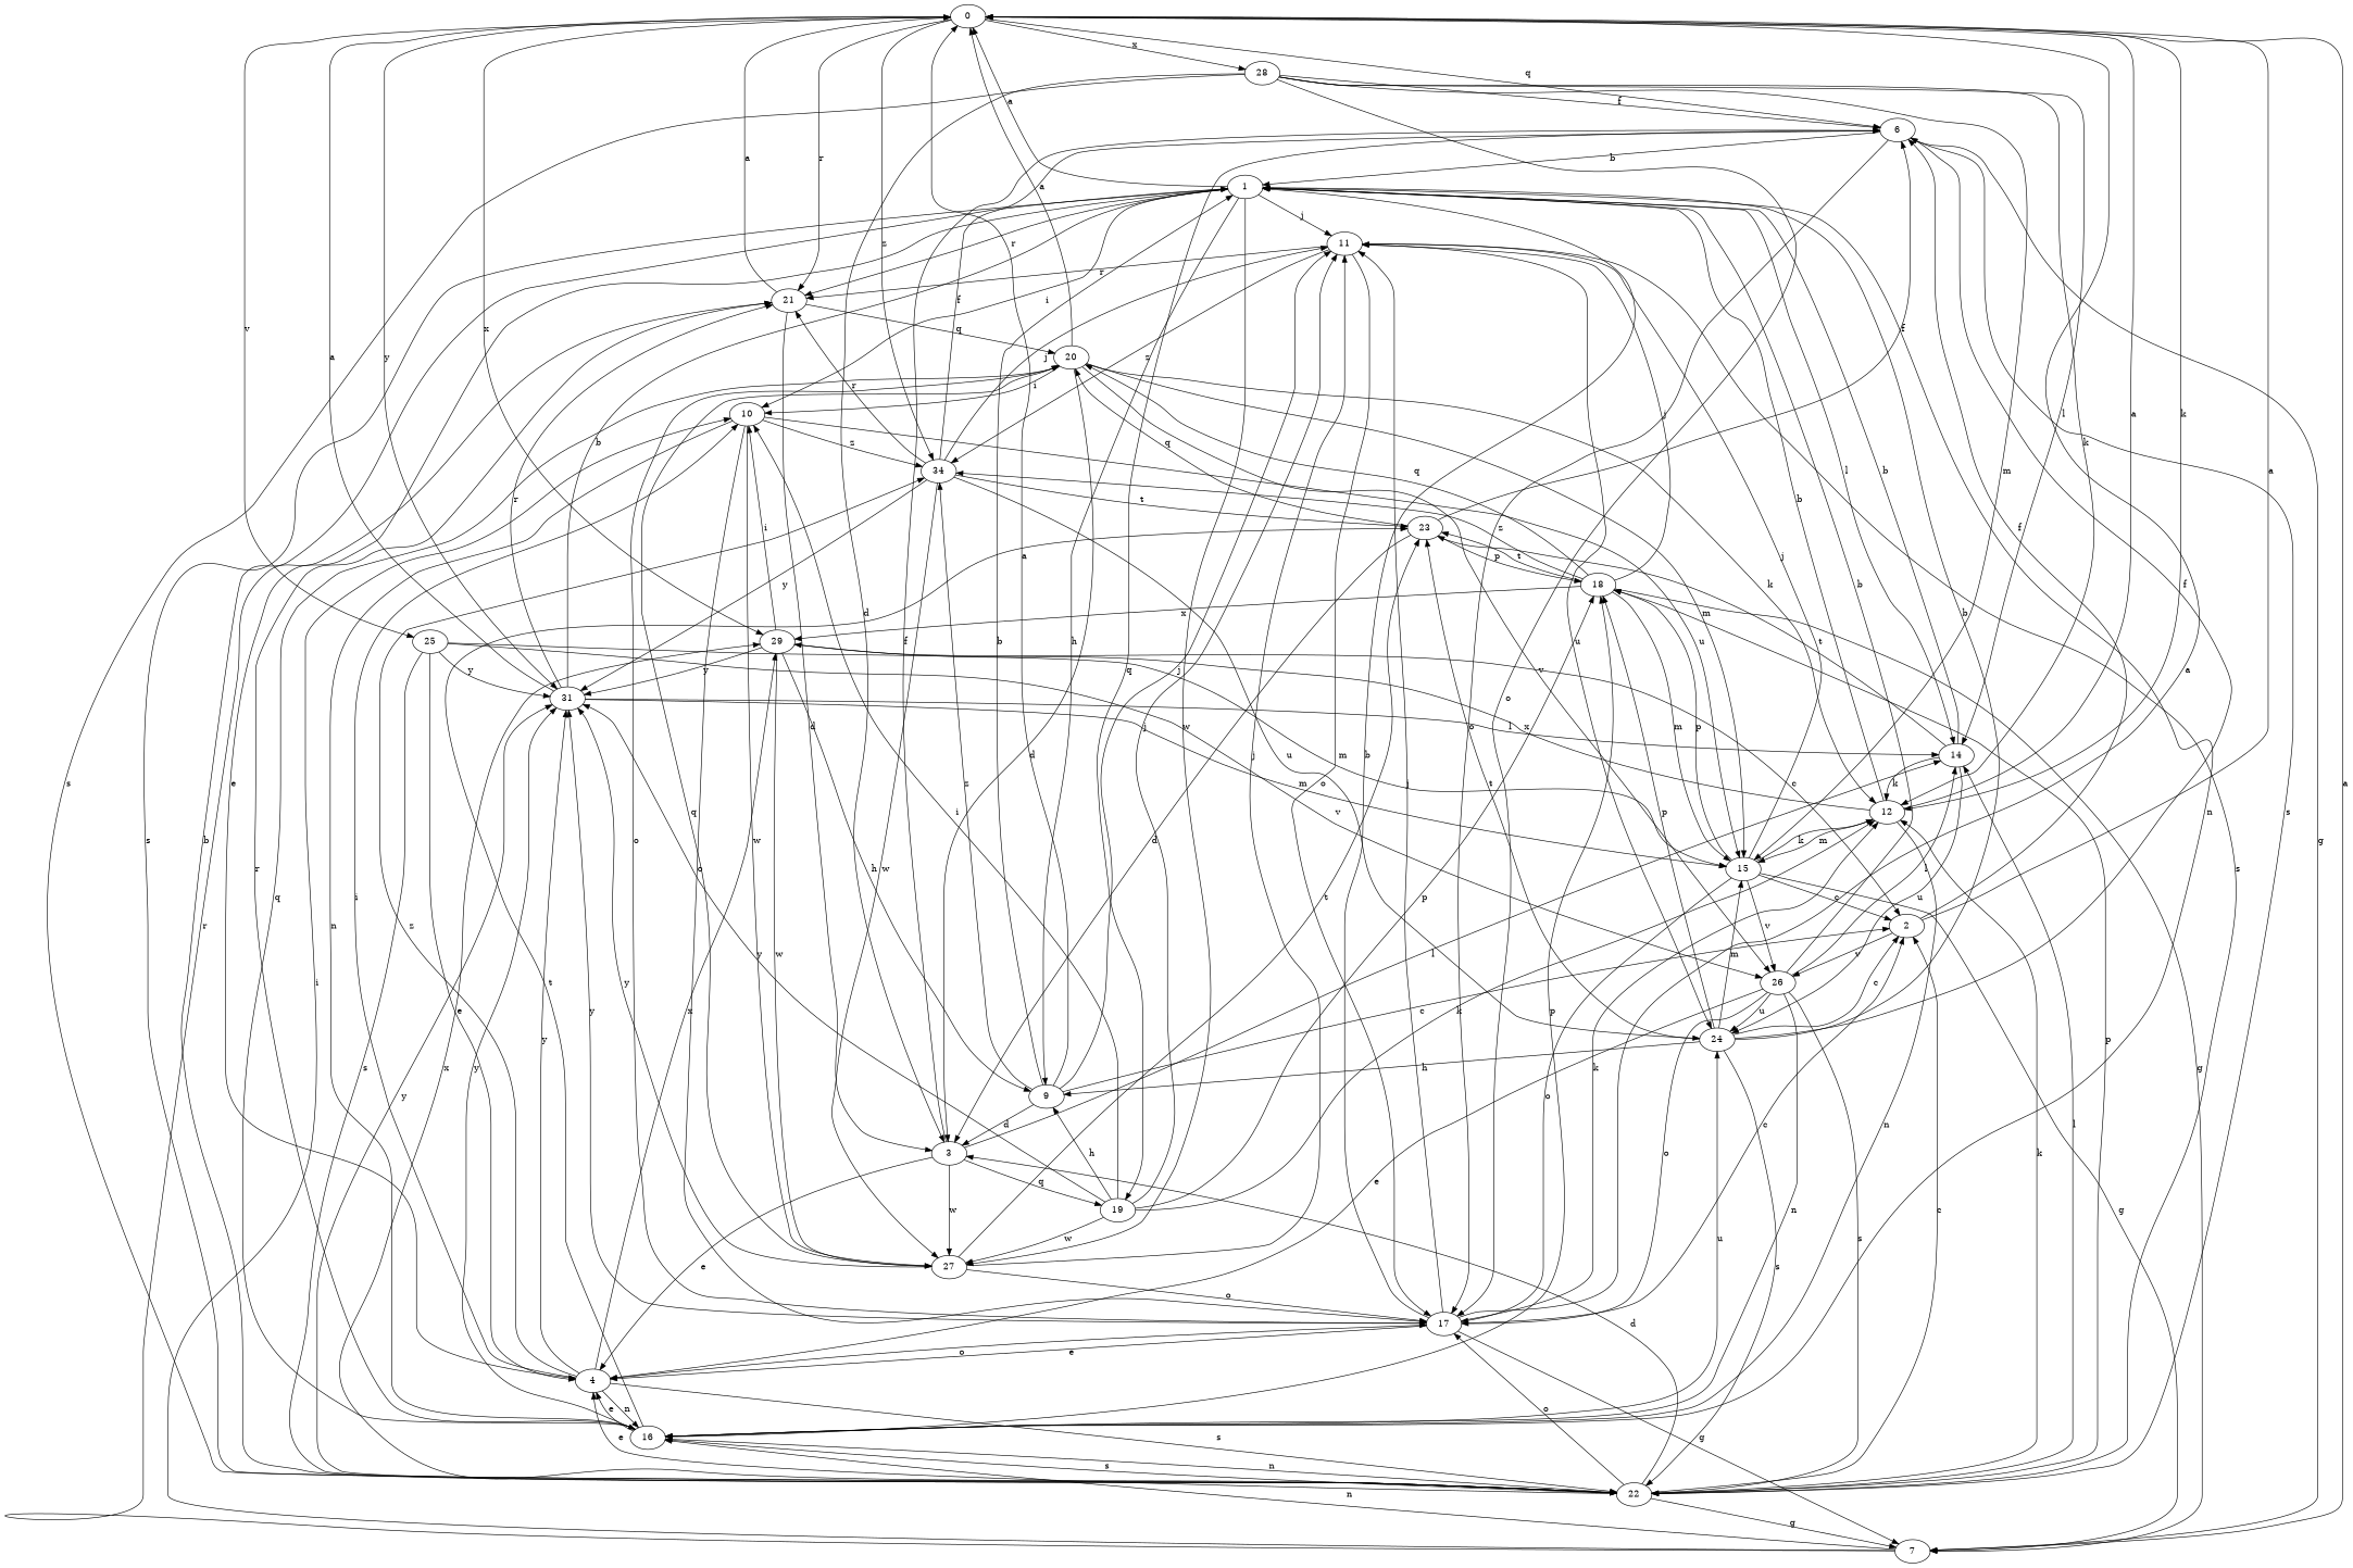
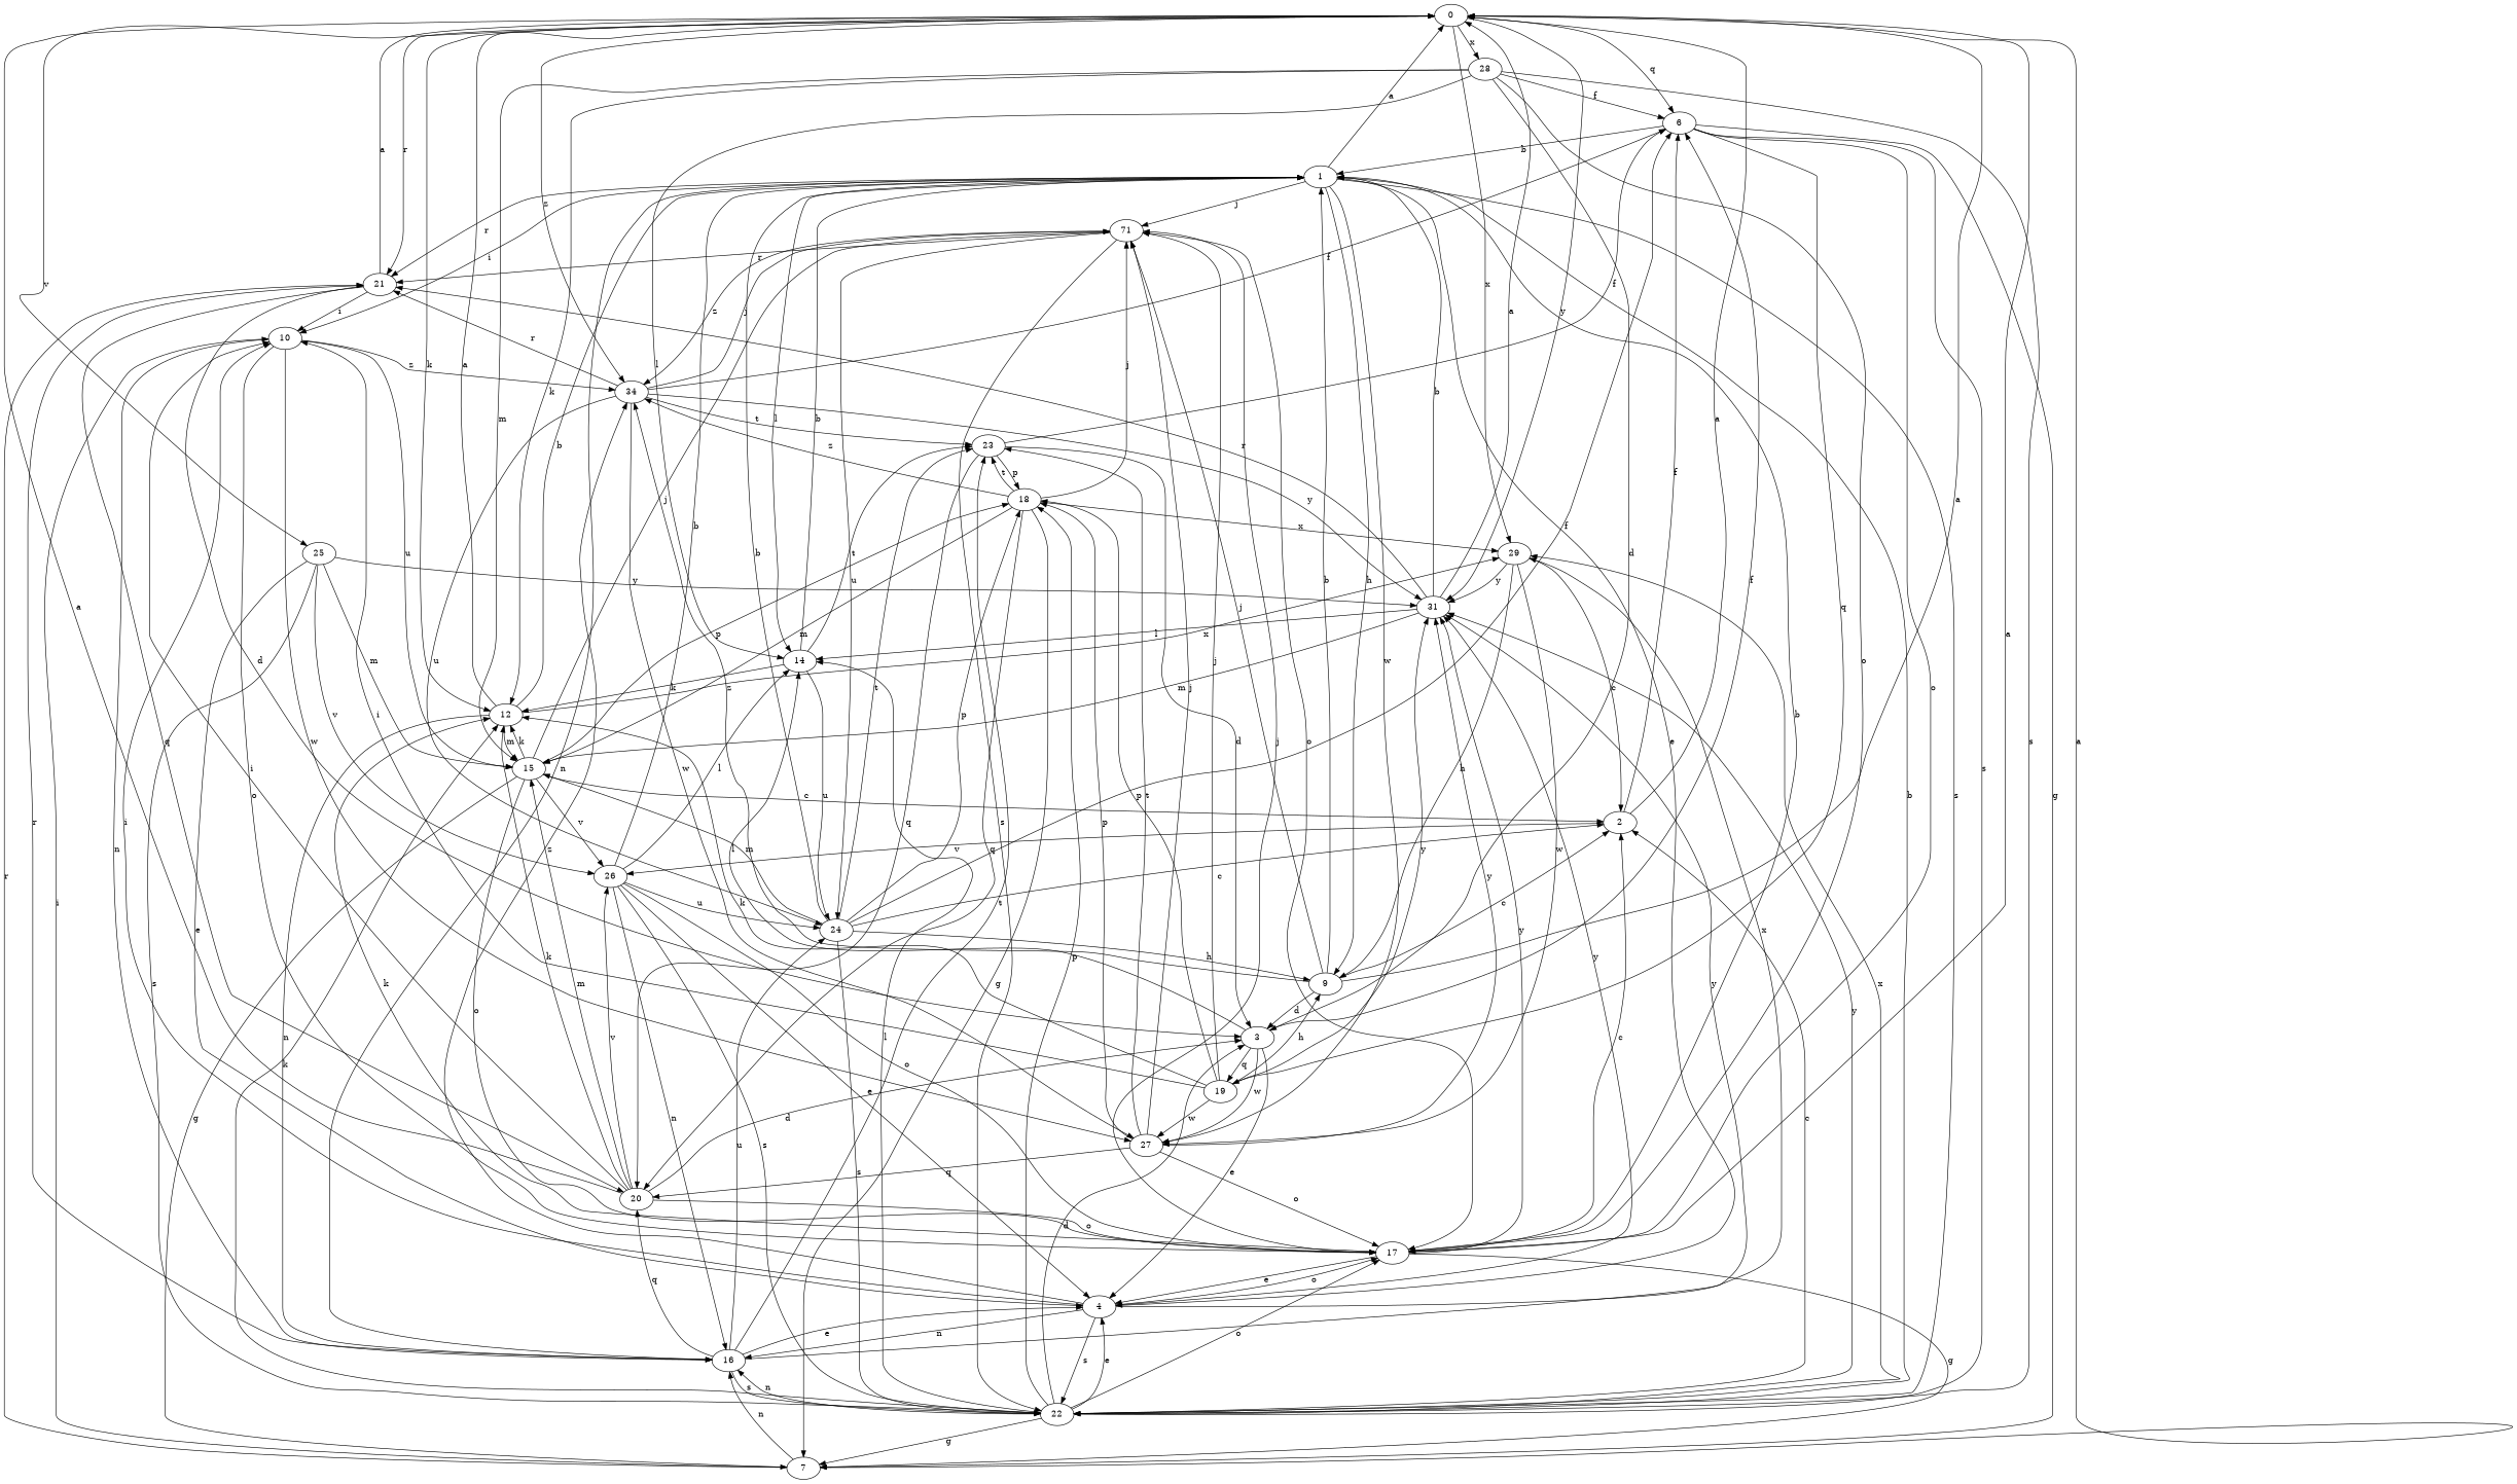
  strict digraph {
    0
    6
    12
    21
    25
    28
    29
    31
    34
    1
    22
    19
    17
    7
    16
    15
    3
    20
    4
    26
    14
    9
    10
    27
    2
-   11
+   11 [label=71]
    24
    23
    18
    0 -> 6 [label=q]
    0 -> 12 [label=k]
    0 -> 21 [label=r]
    0 -> 25 [label=v]
    0 -> 28 [label=x]
    0 -> 29 [label=x]
    0 -> 31 [label=y]
    0 -> 34 [label=z]
    6 -> 1 [label=b]
    6 -> 22 [label=s]
    6 -> 19 [label=q]
    6 -> 17 [label=o]
    6 -> 7 [label=g]
    12 -> 0 [label=a]
    12 -> 29 [label=x]
    12 -> 1 [label=b]
    12 -> 16 [label=n]
    12 -> 15 [label=m]
    21 -> 0 [label=a]
    21 -> 3 [label=d]
    21 -> 20 [label=q]
    25 -> 31 [label=y]
    25 -> 22 [label=s]
    25 -> 15 [label=m]
    25 -> 4 [label=e]
    25 -> 26 [label=v]
    28 -> 6 [label=f]
    28 -> 12 [label=k]
    28 -> 22 [label=s]
    28 -> 17 [label=o]
    28 -> 15 [label=m]
    28 -> 3 [label=d]
    28 -> 14 [label=l]
    29 -> 31 [label=y]
    29 -> 9 [label=h]
-   29 -> 10 [label=i]
+   21 -> 10 [label=i]
    29 -> 27 [label=w]
    29 -> 2 [label=c]
    31 -> 0 [label=a]
    31 -> 21 [label=r]
    31 -> 1 [label=b]
    31 -> 15 [label=m]
    31 -> 14 [label=l]
    34 -> 6 [label=f]
    34 -> 21 [label=r]
    34 -> 31 [label=y]
    34 -> 27 [label=w]
    34 -> 11 [label=j]
    34 -> 24 [label=u]
    34 -> 23 [label=t]
    1 -> 0 [label=a]
    1 -> 21 [label=r]
    1 -> 22 [label=s]
    1 -> 16 [label=n]
    1 -> 4 [label=e]
    1 -> 14 [label=l]
    1 -> 9 [label=h]
    1 -> 10 [label=i]
    1 -> 27 [label=w]
    1 -> 11 [label=j]
    22 -> 12 [label=k]
    22 -> 29 [label=x]
    22 -> 31 [label=y]
    22 -> 1 [label=b]
    22 -> 17 [label=o]
    22 -> 7 [label=g]
    22 -> 16 [label=n]
    22 -> 3 [label=d]
    22 -> 4 [label=e]
    22 -> 14 [label=l]
    22 -> 2 [label=c]
    22 -> 18 [label=p]
    19 -> 12 [label=k]
    19 -> 31 [label=y]
    19 -> 9 [label=h]
    19 -> 10 [label=i]
    19 -> 27 [label=w]
    19 -> 11 [label=j]
    19 -> 18 [label=p]
    17 -> 0 [label=a]
    17 -> 12 [label=k]
    17 -> 31 [label=y]
    17 -> 1 [label=b]
    17 -> 7 [label=g]
    17 -> 4 [label=e]
    17 -> 2 [label=c]
    17 -> 11 [label=j]
    7 -> 0 [label=a]
    7 -> 21 [label=r]
    7 -> 16 [label=n]
    7 -> 10 [label=i]
    16 -> 21 [label=r]
    16 -> 31 [label=y]
    16 -> 22 [label=s]
    16 -> 20 [label=q]
    16 -> 4 [label=e]
    16 -> 24 [label=u]
    16 -> 23 [label=t]
-   16 -> 18 [label=p]
+   27 -> 18 [label=p]
    15 -> 12 [label=k]
    15 -> 17 [label=o]
    15 -> 7 [label=g]
    15 -> 26 [label=v]
    15 -> 2 [label=c]
    15 -> 11 [label=j]
    15 -> 18 [label=p]
    3 -> 6 [label=f]
    3 -> 19 [label=q]
    3 -> 4 [label=e]
    3 -> 14 [label=l]
    3 -> 27 [label=w]
    20 -> 0 [label=a]
    20 -> 12 [label=k]
    20 -> 17 [label=o]
    20 -> 15 [label=m]
    20 -> 3 [label=d]
    20 -> 26 [label=v]
    20 -> 10 [label=i]
    4 -> 29 [label=x]
    4 -> 31 [label=y]
    4 -> 34 [label=z]
    4 -> 22 [label=s]
    4 -> 17 [label=o]
    4 -> 16 [label=n]
    4 -> 10 [label=i]
    26 -> 1 [label=b]
    26 -> 22 [label=s]
    26 -> 17 [label=o]
    26 -> 16 [label=n]
    26 -> 4 [label=e]
    26 -> 14 [label=l]
    26 -> 24 [label=u]
    14 -> 12 [label=k]
    14 -> 1 [label=b]
    14 -> 24 [label=u]
    14 -> 23 [label=t]
    9 -> 0 [label=a]
    9 -> 34 [label=z]
    9 -> 1 [label=b]
    9 -> 3 [label=d]
    9 -> 2 [label=c]
    9 -> 11 [label=j]
    10 -> 34 [label=z]
    10 -> 17 [label=o]
    10 -> 16 [label=n]
    10 -> 15 [label=u]
    10 -> 27 [label=w]
    27 -> 31 [label=y]
    27 -> 17 [label=o]
    27 -> 20 [label=q]
    27 -> 11 [label=j]
    27 -> 23 [label=t]
    2 -> 0 [label=a]
    2 -> 6 [label=f]
    2 -> 26 [label=v]
    11 -> 21 [label=r]
    11 -> 34 [label=z]
    11 -> 22 [label=s]
    11 -> 17 [label=o]
    11 -> 24 [label=u]
    24 -> 6 [label=f]
    24 -> 1 [label=b]
    24 -> 22 [label=s]
    24 -> 15 [label=m]
    24 -> 9 [label=h]
    24 -> 2 [label=c]
    24 -> 23 [label=t]
    24 -> 18 [label=p]
    23 -> 6 [label=f]
    23 -> 3 [label=d]
    23 -> 20 [label=q]
    23 -> 18 [label=p]
    18 -> 29 [label=x]
    18 -> 34 [label=z]
    18 -> 7 [label=g]
    18 -> 15 [label=m]
    18 -> 20 [label=q]
    18 -> 11 [label=j]
    18 -> 23 [label=t]
  }
